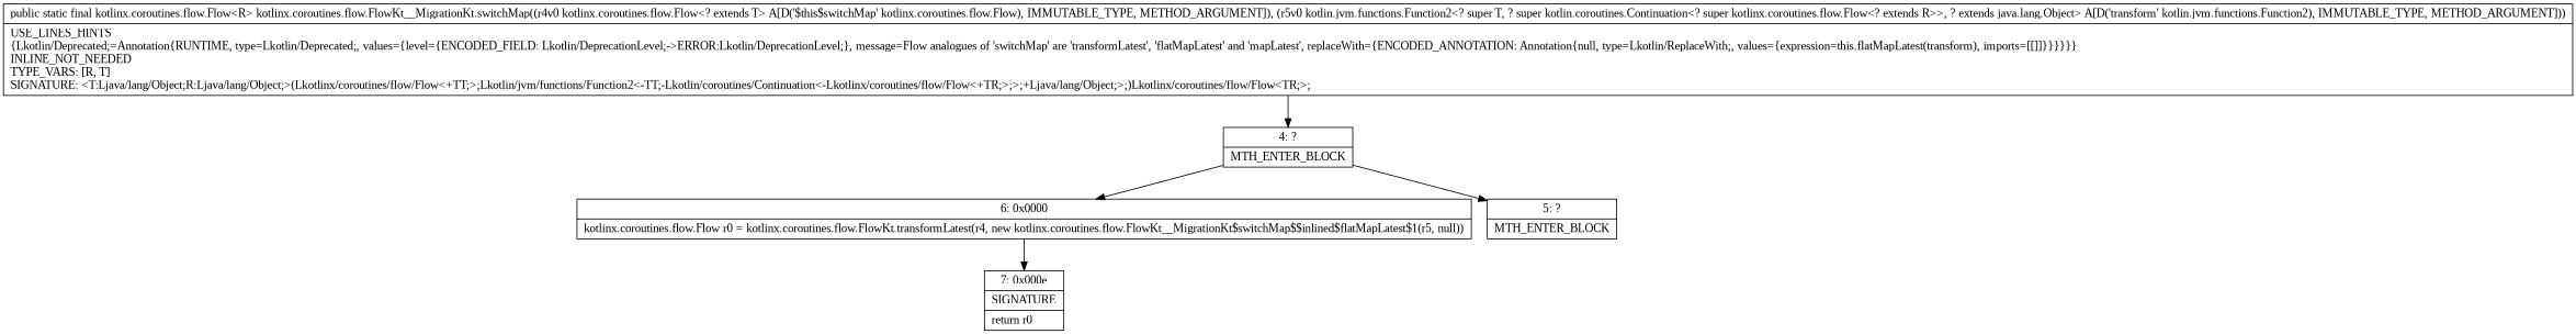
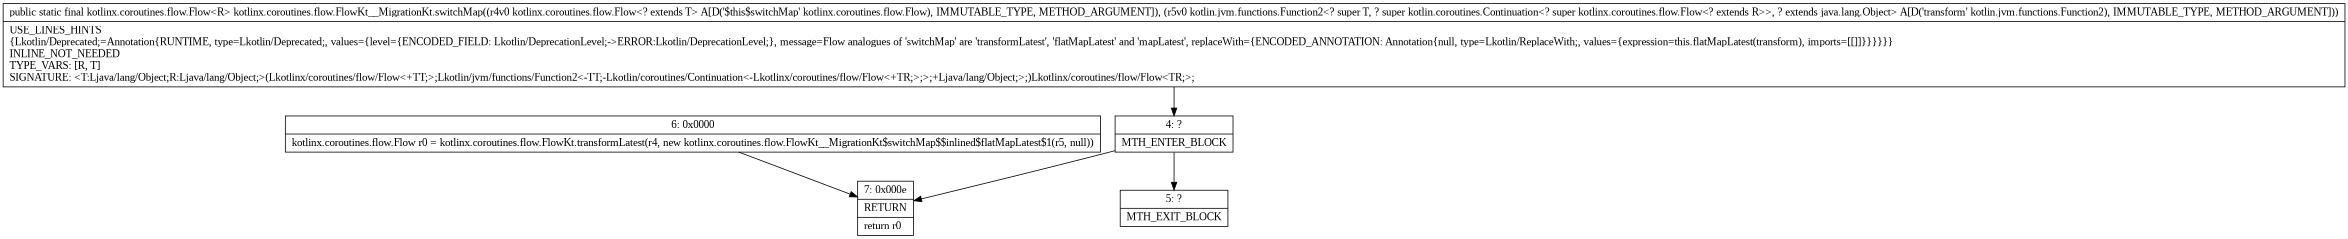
  digraph {
    fontname="Liberation Serif"
    node [fontname="Liberation Serif" shape=record]
    edge [fontname="Liberation Serif"]
    n1 [label="{4\:\ ?|MTH_ENTER_BLOCK\l}"]
    n2 [label="{6\:\ 0x0000|kotlinx.coroutines.flow.Flow r0 = kotlinx.coroutines.flow.FlowKt.transformLatest(r4, new kotlinx.coroutines.flow.FlowKt__MigrationKt$switchMap$$inlined$flatMapLatest$1(r5, null))\l}"]
-   n3 [label="{5\:\ ?|MTH_ENTER_BLOCK\l}"]
-   n4 [label="{7\:\ 0x000e|SIGNATURE\l|return r0\l}"]
+   n3 [label="{5\:\ ?|MTH_EXIT_BLOCK\l}"]
+   n4 [label="{7\:\ 0x000e|RETURN\l|return r0\l}"]
    n5 [label="{public static final kotlinx.coroutines.flow.Flow\<R\> kotlinx.coroutines.flow.FlowKt__MigrationKt.switchMap((r4v0 kotlinx.coroutines.flow.Flow\<? extends T\> A[D('$this$switchMap' kotlinx.coroutines.flow.Flow), IMMUTABLE_TYPE, METHOD_ARGUMENT]), (r5v0 kotlin.jvm.functions.Function2\<? super T, ? super kotlin.coroutines.Continuation\<? super kotlinx.coroutines.flow.Flow\<? extends R\>\>, ? extends java.lang.Object\> A[D('transform' kotlin.jvm.functions.Function2), IMMUTABLE_TYPE, METHOD_ARGUMENT]))  | USE_LINES_HINTS\l\{Lkotlin\/Deprecated;=Annotation\{RUNTIME, type=Lkotlin\/Deprecated;, values=\{level=\{ENCODED_FIELD: Lkotlin\/DeprecationLevel;\-\>ERROR:Lkotlin\/DeprecationLevel;\}, message=Flow analogues of 'switchMap' are 'transformLatest', 'flatMapLatest' and 'mapLatest', replaceWith=\{ENCODED_ANNOTATION: Annotation\{null, type=Lkotlin\/ReplaceWith;, values=\{expression=this.flatMapLatest(transform), imports=[[]]\}\}\}\}\}\}\lINLINE_NOT_NEEDED\lTYPE_VARS: [R, T]\lSIGNATURE: \<T:Ljava\/lang\/Object;R:Ljava\/lang\/Object;\>(Lkotlinx\/coroutines\/flow\/Flow\<+TT;\>;Lkotlin\/jvm\/functions\/Function2\<\-TT;\-Lkotlin\/coroutines\/Continuation\<\-Lkotlinx\/coroutines\/flow\/Flow\<+TR;\>;\>;+Ljava\/lang\/Object;\>;)Lkotlinx\/coroutines\/flow\/Flow\<TR;\>;\l}"]
-   n1 -> n2
+   n1 -> n4
    n1 -> n3
    n2 -> n4
    n5 -> n1
  }
